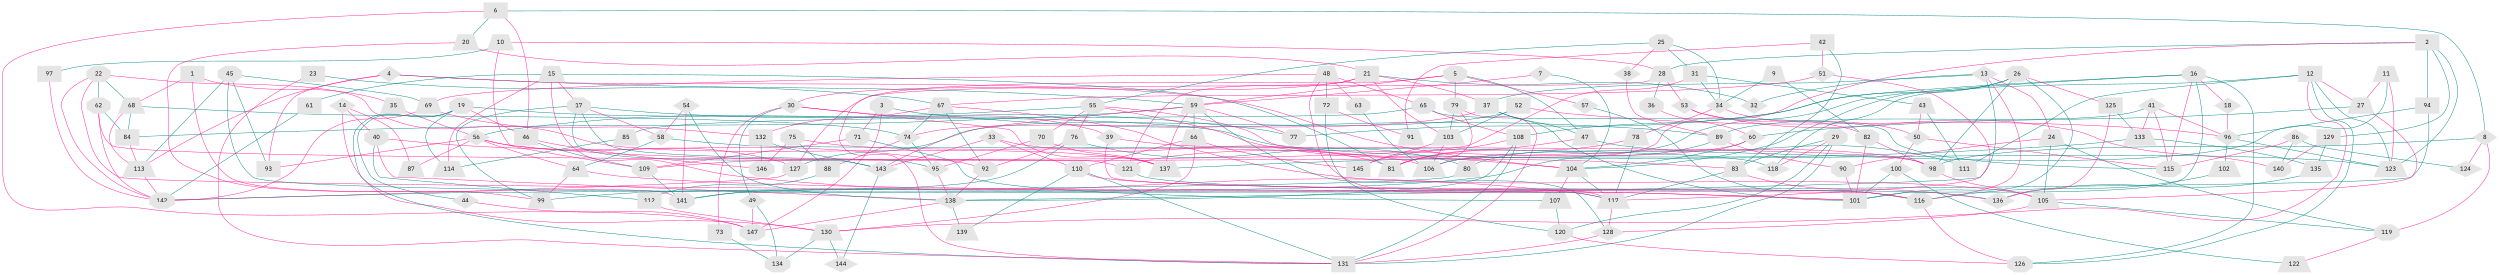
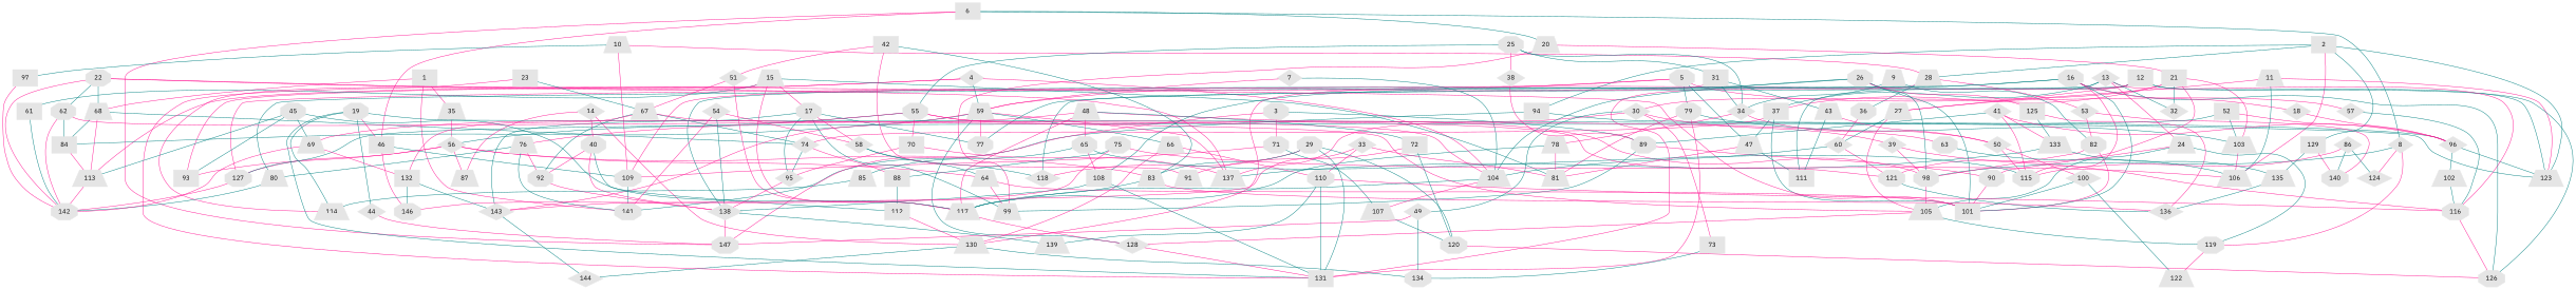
  graph {
    fontname="IBM Plex Sans"
    node [color=gray90 fontname="IBM Plex Sans" shape=trapezium style=filled]
    edge [color=deeppink fontname="IBM Plex Sans"]
    1 [shape=box]
    35
    68
    141 [shape=octagon]
    56 [shape=diamond]
    113
    74 [shape=diamond]
    84 [shape=box]
    2 [shape=box]
    28
    94 [shape=box]
    106
    123
    129 [shape=box]
    131 [shape=box]
    36 [shape=octagon]
    53 [shape=diamond]
    96 [shape=diamond]
    140 [shape=octagon]
    135
    3 [shape=octagon]
    71 [shape=octagon]
    89 [shape=octagon]
    147 [shape=octagon]
    109 [shape=octagon]
    107
    99
    90 [shape=octagon]
    4 [shape=diamond]
    59
    93 [shape=box]
    104
    77 [shape=octagon]
    143 [shape=diamond]
    137
    66
    128 [shape=diamond]
    117
    142 [shape=octagon]
    5 [shape=octagon]
    47
    57 [shape=diamond]
    79 [shape=octagon]
    127 [shape=octagon]
    111 [shape=box]
    81
    116 [shape=octagon]
    103
    6 [shape=box]
    8 [shape=diamond]
    20
    46 [shape=box]
    98 [shape=octagon]
    119 [shape=octagon]
    124 [shape=diamond]
    21 [shape=box]
    146 [shape=octagon]
    7 [shape=diamond]
    105
    122
    34 [shape=diamond]
    9
    82 [shape=octagon]
    50 [shape=diamond]
    78
    101 [shape=box]
    10
    97 [shape=box]
    52 [shape=box]
    11
    27
    60 [shape=diamond]
    12 [shape=box]
    118 [shape=diamond]
    126 [shape=octagon]
    130
    134 [shape=octagon]
    144 [shape=diamond]
    13 [shape=diamond]
    24
    32 [shape=diamond]
    37 [shape=box]
    138 [shape=diamond]
    139
    14 [shape=diamond]
    40 [shape=octagon]
    87
    92 [shape=octagon]
    112 [shape=box]
    17 [shape=octagon]
    15
    61 [shape=box]
    114
    58 [shape=diamond]
    95 [shape=diamond]
    16 [shape=octagon]
    18 [shape=diamond]
    80
    115 [shape=octagon]
    64
    102
    19 [shape=octagon]
    44 [shape=diamond]
    30 [shape=diamond]
    121 [shape=octagon]
    39 [shape=diamond]
    49 [shape=diamond]
    73 [shape=box]
-   145 [shape=box]
    136 [shape=diamond]
    22 [shape=octagon]
    62 [shape=octagon]
    23 [shape=box]
    67
    132 [shape=box]
    25 [shape=octagon]
    31 [shape=box]
    38 [shape=diamond]
    55 [shape=octagon]
    43
    70 [shape=box]
    76
    26 [shape=octagon]
    108 [shape=box]
    125 [shape=box]
    133
    29 [shape=octagon]
    83
    120 [shape=octagon]
    33 [shape=diamond]
    110 [shape=octagon]
    100 [shape=diamond]
    88 [shape=box]
    41 [shape=diamond]
    42 [shape=box]
    51 [shape=diamond]
    91
    45 [shape=octagon]
    69
    48
    63 [shape=octagon]
    65 [shape=octagon]
    72 [shape=box]
    85
    54 [shape=diamond]
    75 [shape=octagon]
    86 [shape=diamond]
    1 -- 35
    1 -- 68
    1 -- 141
    35 -- 56
    68 -- 113
    68 -- 74 [color=teal]
    68 -- 84 [color=teal]
    56 -- 93
    56 -- 127
    56 -- 87
    56 -- 64
    56 -- 83
    113 -- 142
    74 -- 95 [color=teal]
    74 -- 88
    84 -- 113
    2 -- 28 [color=teal]
    2 -- 94 [color=teal]
    2 -- 106
    2 -- 123 [color=teal]
    2 -- 129 [color=teal]
    28 -- 131
    28 -- 36 [color=teal]
    28 -- 53
    94 -- 141 [color=teal]
    94 -- 96 [color=teal]
    129 -- 140
    129 -- 135 [color=teal]
    36 -- 60
    53 -- 140
    53 -- 82
    96 -- 123 [color=teal]
    96 -- 102 [color=teal]
    135 -- 136 [color=teal]
    3 -- 71
    3 -- 89 [color=teal]
    3 -- 147
    71 -- 109
    71 -- 107 [color=teal]
    89 -- 99 [color=teal]
    89 -- 90
    109 -- 141 [color=teal]
    107 -- 120 [color=teal]
    90 -- 101
    4 -- 113
    4 -- 59 [color=teal]
    4 -- 93
    4 -- 104
    59 -- 84 [color=teal]
    59 -- 77
    59 -- 143
    59 -- 137
    59 -- 66 [color=teal]
    59 -- 128 [color=teal]
    104 -- 107
    104 -- 117 [color=teal]
    143 -- 144 [color=teal]
    66 -- 130
-   66 -- 145
    66 -- 110
    128 -- 131
    117 -- 128
    5 -- 59
    5 -- 47 [color=teal]
    5 -- 57
    5 -- 79 [color=teal]
    5 -- 127
    47 -- 111 [color=teal]
    47 -- 81
    57 -- 116 [color=teal]
    79 -- 131
    79 -- 81
    79 -- 103 [color=teal]
    127 -- 142
    116 -- 126
    103 -- 106
-   103 -- 145
    6 -- 147
    6 -- 8 [color=teal]
    6 -- 20 [color=teal]
    6 -- 46
    8 -- 98 [color=teal]
    8 -- 119
    8 -- 124
    20 -- 99
    20 -- 21
    46 -- 109 [color=teal]
    46 -- 146
    98 -- 105
    119 -- 122
    21 -- 103
    21 -- 32 [color=teal]
    21 -- 37
    21 -- 30
    21 -- 121
    7 -- 59
    7 -- 104 [color=teal]
    105 -- 128
    105 -- 119 [color=teal]
    34 -- 50
    34 -- 78
    9 -- 34 [color=teal]
    9 -- 82 [color=teal]
    82 -- 98
    82 -- 101
    50 -- 115
    50 -- 100
    78 -- 117 [color=teal]
    78 -- 81
    10 -- 28
    10 -- 109
    10 -- 97 [color=teal]
    97 -- 142
    52 -- 96
    52 -- 127 [color=teal]
    52 -- 103 [color=teal]
    11 -- 106 [color=teal]
    11 -- 123
    11 -- 27
    27 -- 105
    27 -- 60 [color=teal]
    60 -- 104 [color=teal]
    60 -- 121
    12 -- 123 [color=teal]
    12 -- 111 [color=teal]
    12 -- 27
    12 -- 118 [color=teal]
    12 -- 126 [color=teal]
    12 -- 130
    130 -- 134 [color=teal]
    130 -- 144 [color=teal]
    13 -- 116
    13 -- 24
    13 -- 32 [color=teal]
    13 -- 37 [color=teal]
    13 -- 138 [color=teal]
    24 -- 90
    24 -- 119 [color=teal]
    24 -- 105 [color=teal]
    37 -- 74
    37 -- 47 [color=teal]
    37 -- 101 [color=teal]
    138 -- 147
    138 -- 139 [color=teal]
    14 -- 130
    14 -- 40
    14 -- 87
    40 -- 138
    40 -- 92
    40 -- 112 [color=teal]
    92 -- 138
    112 -- 130
    17 -- 99 [color=teal]
    17 -- 77 [color=teal]
    17 -- 143 [color=teal]
    17 -- 58
    17 -- 95 [color=teal]
    15 -- 117
    15 -- 81 [color=teal]
    15 -- 17
    15 -- 61 [color=teal]
    15 -- 114
    61 -- 142 [color=teal]
    58 -- 118 [color=teal]
    58 -- 64 [color=teal]
    95 -- 138
    16 -- 77 [color=teal]
    16 -- 101 [color=teal]
    16 -- 126 [color=teal]
    16 -- 18
    16 -- 80 [color=teal]
    16 -- 115
    18 -- 96
    80 -- 142 [color=teal]
    64 -- 99
    64 -- 101
    102 -- 116 [color=teal]
    19 -- 123 [color=teal]
    19 -- 131 [color=teal]
    19 -- 46
    19 -- 114 [color=teal]
    19 -- 44 [color=teal]
    44 -- 147
    30 -- 137
    30 -- 39
    30 -- 49 [color=teal]
    30 -- 73
    121 -- 136 [color=teal]
    39 -- 116
    39 -- 98
    49 -- 147
    49 -- 134 [color=teal]
    73 -- 134 [color=teal]
    22 -- 68 [color=teal]
    22 -- 137
    22 -- 142
    22 -- 101
    22 -- 62 [color=teal]
    62 -- 84 [color=teal]
    62 -- 142
    62 -- 121
    23 -- 131
    23 -- 67 [color=teal]
    67 -- 74 [color=teal]
    67 -- 105
    67 -- 92 [color=teal]
    67 -- 132
    132 -- 143 [color=teal]
    132 -- 146 [color=teal]
    25 -- 34 [color=teal]
    25 -- 31 [color=teal]
    25 -- 38
    25 -- 55 [color=teal]
    31 -- 109
    31 -- 34 [color=teal]
    31 -- 43 [color=teal]
    38 -- 89
    55 -- 56 [color=teal]
    55 -- 104
    55 -- 98
    55 -- 70
    55 -- 76
    43 -- 111 [color=teal]
    43 -- 50
    70 -- 137
    70 -- 95
    76 -- 141 [color=teal]
    76 -- 92
    76 -- 80 [color=teal]
    26 -- 104 [color=teal]
    26 -- 98 [color=teal]
    26 -- 101 [color=teal]
    26 -- 108 [color=teal]
    26 -- 125
    108 -- 131 [color=teal]
    108 -- 138 [color=teal]
-   108 -- 145
    125 -- 136
    125 -- 133 [color=teal]
    133 -- 135 [color=teal]
    133 -- 137 [color=teal]
    29 -- 131 [color=teal]
    29 -- 118
    29 -- 83 [color=teal]
    29 -- 120 [color=teal]
    83 -- 117 [color=teal]
    83 -- 136
    120 -- 126
    33 -- 143
    33 -- 81
    33 -- 110
    110 -- 131 [color=teal]
    110 -- 116
    110 -- 139 [color=teal]
    100 -- 122 [color=teal]
    100 -- 101 [color=teal]
    88 -- 112 [color=teal]
    41 -- 96
    41 -- 89 [color=teal]
    41 -- 115
    41 -- 133
    42 -- 83 [color=teal]
    42 -- 51
    42 -- 91
    51 -- 117
    51 -- 67
    45 -- 113 [color=teal]
    45 -- 93 [color=teal]
    45 -- 117 [color=teal]
    45 -- 69 [color=teal]
    69 -- 142
    69 -- 132
    48 -- 117
    48 -- 69
    48 -- 63
    48 -- 65
    48 -- 72 [color=teal]
    63 -- 106 [color=teal]
    65 -- 115 [color=teal]
    65 -- 108
    65 -- 85 [color=teal]
    72 -- 120 [color=teal]
    72 -- 91
    85 -- 114 [color=teal]
    54 -- 141
    54 -- 138 [color=teal]
    54 -- 58
    75 -- 106
    75 -- 146
    75 -- 88 [color=teal]
    86 -- 140 [color=teal]
    86 -- 124 [color=teal]
    86 -- 115
  }
